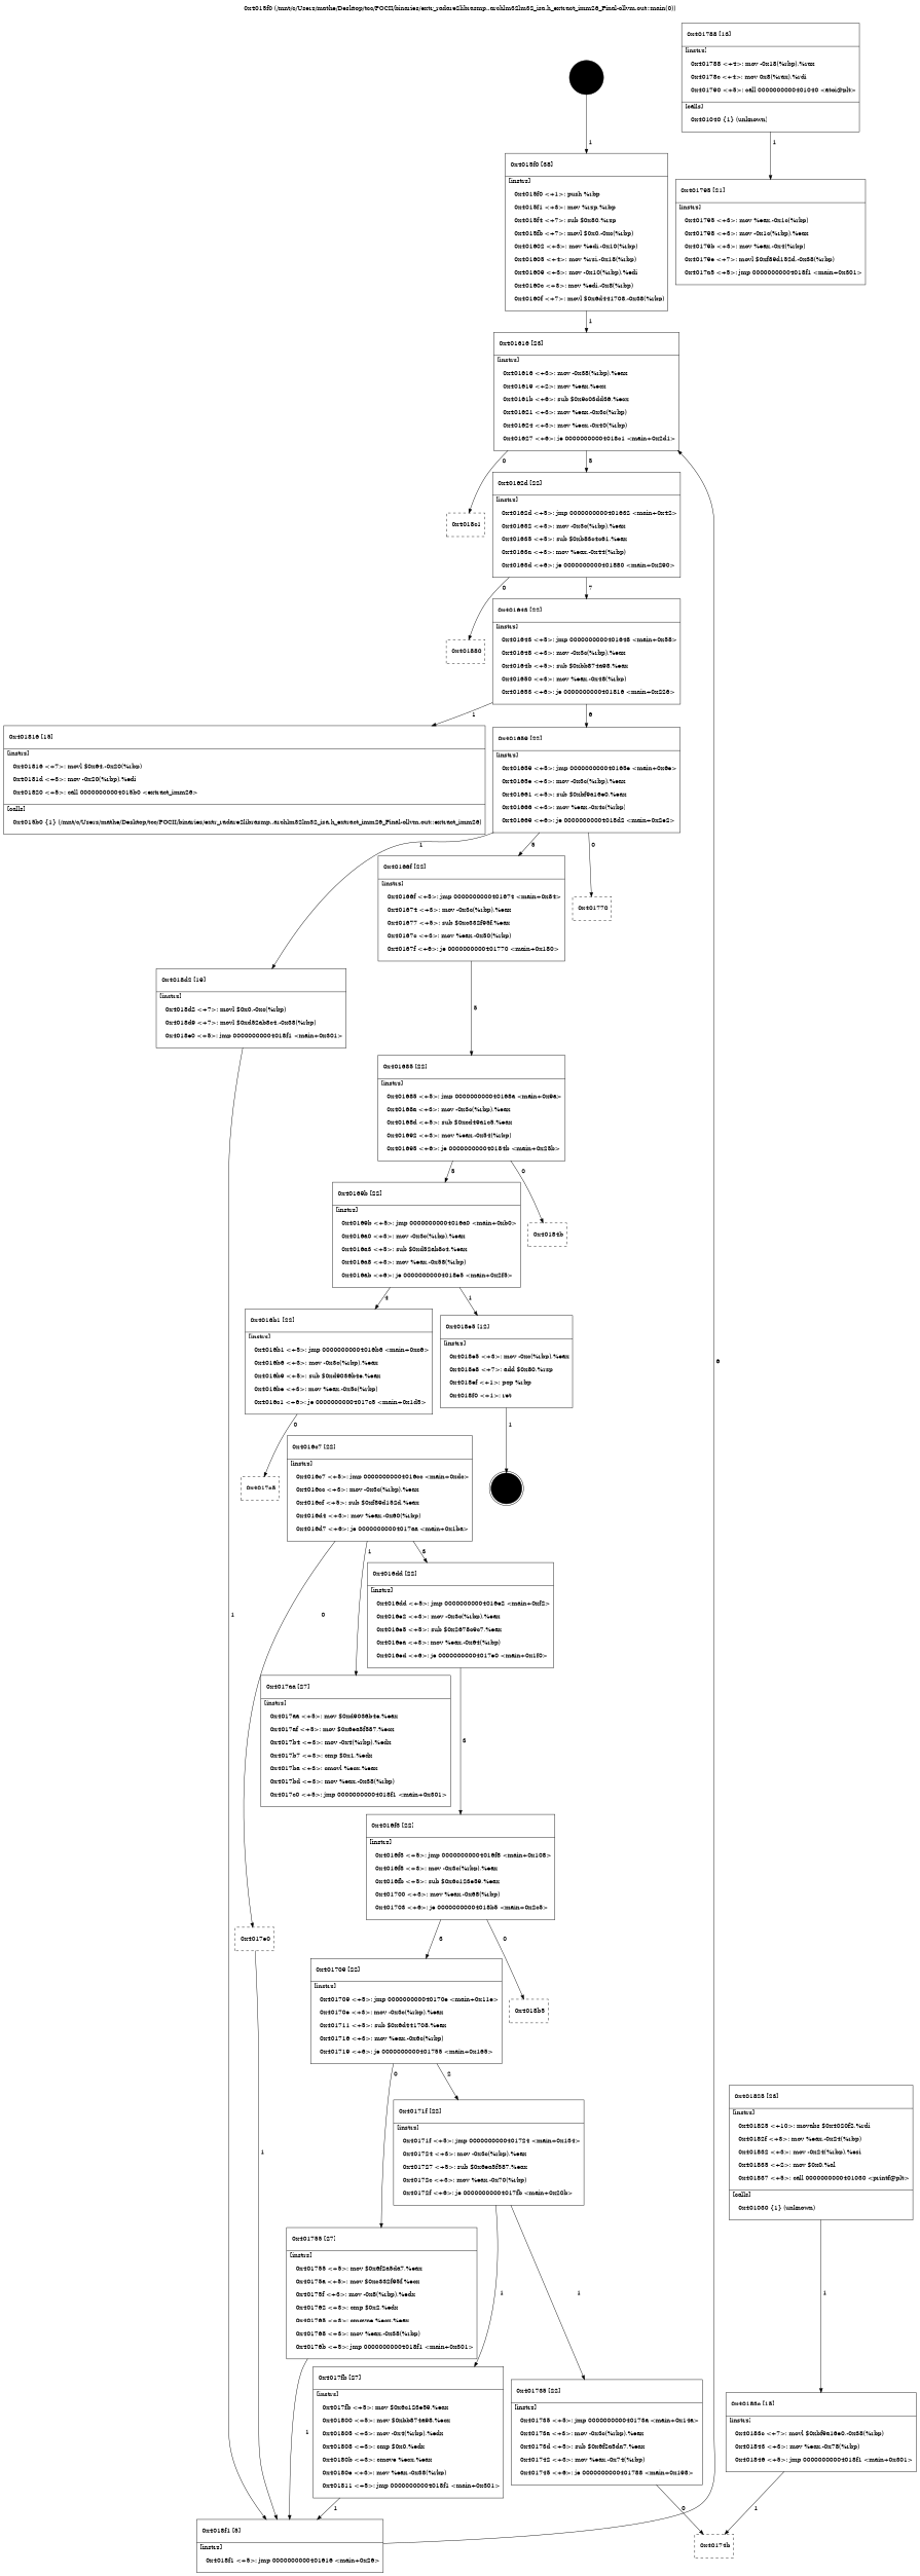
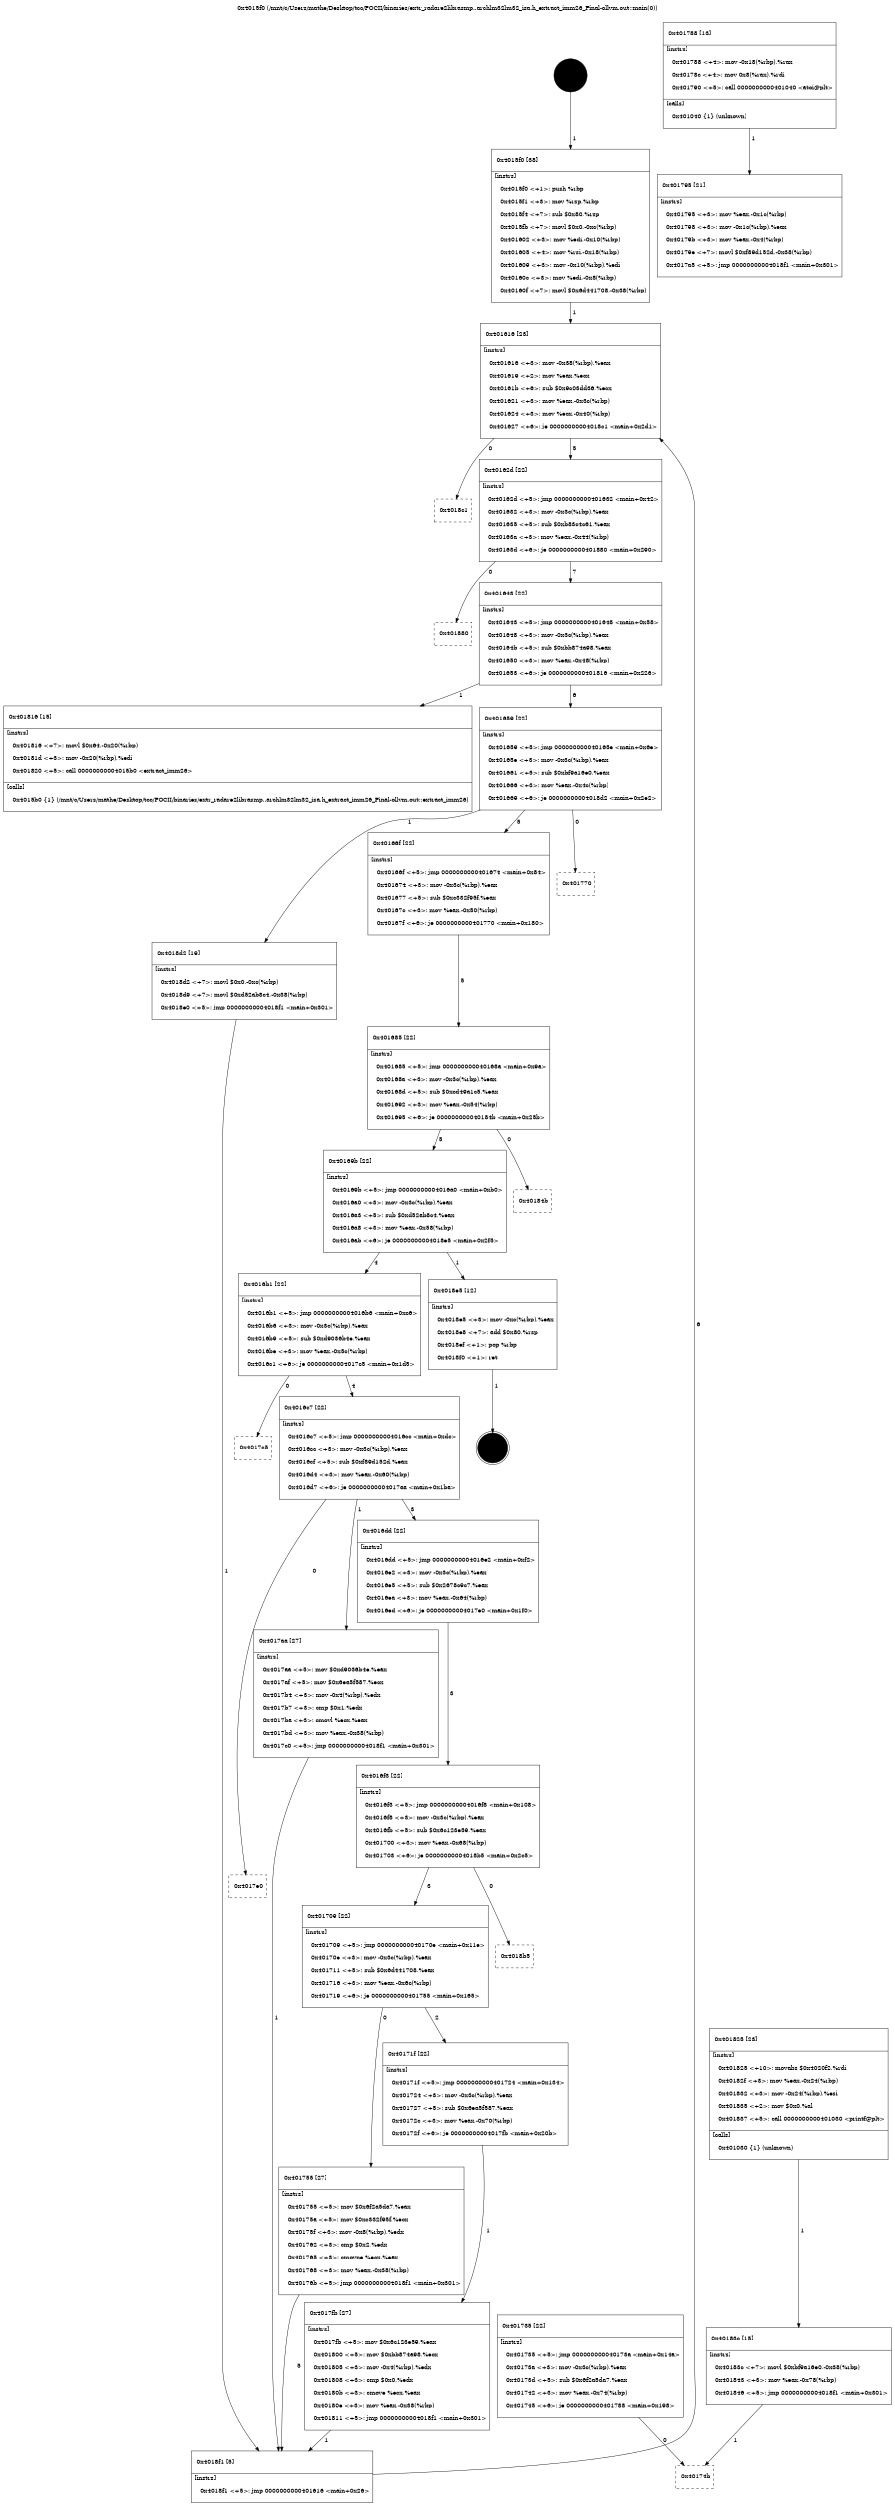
  digraph {
    label="0x4015f0 (/mnt/c/Users/mathe/Desktop/tcc/POCII/binaries/extr_radare2librasmp..archlm32lm32_isa.h_extract_imm26_Final-ollvm.out::main(0))"
    labelloc=t
    node [shape=record]
    Entry [fillcolor=black height=0.3 shape=circle style=filled width=0.3]
    n2 [label="{\n     0x4015f0 [38]\l\n     | [instrs]\l\n     &nbsp;&nbsp;0x4015f0 \<+1\>: push %rbp\l\n     &nbsp;&nbsp;0x4015f1 \<+3\>: mov %rsp,%rbp\l\n     &nbsp;&nbsp;0x4015f4 \<+7\>: sub $0x80,%rsp\l\n     &nbsp;&nbsp;0x4015fb \<+7\>: movl $0x0,-0xc(%rbp)\l\n     &nbsp;&nbsp;0x401602 \<+3\>: mov %edi,-0x10(%rbp)\l\n     &nbsp;&nbsp;0x401605 \<+4\>: mov %rsi,-0x18(%rbp)\l\n     &nbsp;&nbsp;0x401609 \<+3\>: mov -0x10(%rbp),%edi\l\n     &nbsp;&nbsp;0x40160c \<+3\>: mov %edi,-0x8(%rbp)\l\n     &nbsp;&nbsp;0x40160f \<+7\>: movl $0x6d441708,-0x38(%rbp)\l\n  }"]
    n3 [label="{\n     0x401616 [23]\l\n     | [instrs]\l\n     &nbsp;&nbsp;0x401616 \<+3\>: mov -0x38(%rbp),%eax\l\n     &nbsp;&nbsp;0x401619 \<+2\>: mov %eax,%ecx\l\n     &nbsp;&nbsp;0x40161b \<+6\>: sub $0x9c03dd36,%ecx\l\n     &nbsp;&nbsp;0x401621 \<+3\>: mov %eax,-0x3c(%rbp)\l\n     &nbsp;&nbsp;0x401624 \<+3\>: mov %ecx,-0x40(%rbp)\l\n     &nbsp;&nbsp;0x401627 \<+6\>: je 00000000004018c1 \<main+0x2d1\>\l\n  }"]
    n4 [label="{\n     0x4018c1\l\n  }" style=dashed]
    n5 [label="{\n     0x40162d [22]\l\n     | [instrs]\l\n     &nbsp;&nbsp;0x40162d \<+5\>: jmp 0000000000401632 \<main+0x42\>\l\n     &nbsp;&nbsp;0x401632 \<+3\>: mov -0x3c(%rbp),%eax\l\n     &nbsp;&nbsp;0x401635 \<+5\>: sub $0xb83c4c61,%eax\l\n     &nbsp;&nbsp;0x40163a \<+3\>: mov %eax,-0x44(%rbp)\l\n     &nbsp;&nbsp;0x40163d \<+6\>: je 0000000000401880 \<main+0x290\>\l\n  }"]
    n6 [label="{\n     0x401880\l\n  }" style=dashed]
    n7 [label="{\n     0x401643 [22]\l\n     | [instrs]\l\n     &nbsp;&nbsp;0x401643 \<+5\>: jmp 0000000000401648 \<main+0x58\>\l\n     &nbsp;&nbsp;0x401648 \<+3\>: mov -0x3c(%rbp),%eax\l\n     &nbsp;&nbsp;0x40164b \<+5\>: sub $0xbb874a98,%eax\l\n     &nbsp;&nbsp;0x401650 \<+3\>: mov %eax,-0x48(%rbp)\l\n     &nbsp;&nbsp;0x401653 \<+6\>: je 0000000000401816 \<main+0x226\>\l\n  }"]
    n8 [label="{\n     0x401816 [15]\l\n     | [instrs]\l\n     &nbsp;&nbsp;0x401816 \<+7\>: movl $0x64,-0x20(%rbp)\l\n     &nbsp;&nbsp;0x40181d \<+3\>: mov -0x20(%rbp),%edi\l\n     &nbsp;&nbsp;0x401820 \<+5\>: call 00000000004015b0 \<extract_imm26\>\l\n     | [calls]\l\n     &nbsp;&nbsp;0x4015b0 \{1\} (/mnt/c/Users/mathe/Desktop/tcc/POCII/binaries/extr_radare2librasmp..archlm32lm32_isa.h_extract_imm26_Final-ollvm.out::extract_imm26)\l\n  }"]
    n9 [label="{\n     0x401659 [22]\l\n     | [instrs]\l\n     &nbsp;&nbsp;0x401659 \<+5\>: jmp 000000000040165e \<main+0x6e\>\l\n     &nbsp;&nbsp;0x40165e \<+3\>: mov -0x3c(%rbp),%eax\l\n     &nbsp;&nbsp;0x401661 \<+5\>: sub $0xbf9a16e0,%eax\l\n     &nbsp;&nbsp;0x401666 \<+3\>: mov %eax,-0x4c(%rbp)\l\n     &nbsp;&nbsp;0x401669 \<+6\>: je 00000000004018d2 \<main+0x2e2\>\l\n  }"]
    Exit [fillcolor=black height=0.3 peripheries=2 shape=circle style=filled width=0.3]
    n11 [label="{\n     0x4018d2 [19]\l\n     | [instrs]\l\n     &nbsp;&nbsp;0x4018d2 \<+7\>: movl $0x0,-0xc(%rbp)\l\n     &nbsp;&nbsp;0x4018d9 \<+7\>: movl $0xd52ab8c4,-0x38(%rbp)\l\n     &nbsp;&nbsp;0x4018e0 \<+5\>: jmp 00000000004018f1 \<main+0x301\>\l\n  }"]
    n12 [label="{\n     0x40166f [22]\l\n     | [instrs]\l\n     &nbsp;&nbsp;0x40166f \<+5\>: jmp 0000000000401674 \<main+0x84\>\l\n     &nbsp;&nbsp;0x401674 \<+3\>: mov -0x3c(%rbp),%eax\l\n     &nbsp;&nbsp;0x401677 \<+5\>: sub $0xc332f95f,%eax\l\n     &nbsp;&nbsp;0x40167c \<+3\>: mov %eax,-0x50(%rbp)\l\n     &nbsp;&nbsp;0x40167f \<+6\>: je 0000000000401770 \<main+0x180\>\l\n  }"]
    n13 [label="{\n     0x401770\l\n  }" style=dashed]
    n14 [label="{\n     0x40183c [15]\l\n     | [instrs]\l\n     &nbsp;&nbsp;0x40183c \<+7\>: movl $0xbf9a16e0,-0x38(%rbp)\l\n     &nbsp;&nbsp;0x401843 \<+3\>: mov %eax,-0x78(%rbp)\l\n     &nbsp;&nbsp;0x401846 \<+5\>: jmp 00000000004018f1 \<main+0x301\>\l\n  }"]
    n15 [label="{\n     0x40174b\l\n  }" style=dashed]
    n16 [label="{\n     0x4018f1 [5]\l\n     | [instrs]\l\n     &nbsp;&nbsp;0x4018f1 \<+5\>: jmp 0000000000401616 \<main+0x26\>\l\n  }"]
    n17 [label="{\n     0x401825 [23]\l\n     | [instrs]\l\n     &nbsp;&nbsp;0x401825 \<+10\>: movabs $0x4020f2,%rdi\l\n     &nbsp;&nbsp;0x40182f \<+3\>: mov %eax,-0x24(%rbp)\l\n     &nbsp;&nbsp;0x401832 \<+3\>: mov -0x24(%rbp),%esi\l\n     &nbsp;&nbsp;0x401835 \<+2\>: mov $0x0,%al\l\n     &nbsp;&nbsp;0x401837 \<+5\>: call 0000000000401030 \<printf@plt\>\l\n     | [calls]\l\n     &nbsp;&nbsp;0x401030 \{1\} (unknown)\l\n  }"]
    n18 [label="{\n     0x401685 [22]\l\n     | [instrs]\l\n     &nbsp;&nbsp;0x401685 \<+5\>: jmp 000000000040168a \<main+0x9a\>\l\n     &nbsp;&nbsp;0x40168a \<+3\>: mov -0x3c(%rbp),%eax\l\n     &nbsp;&nbsp;0x40168d \<+5\>: sub $0xcd49a1c5,%eax\l\n     &nbsp;&nbsp;0x401692 \<+3\>: mov %eax,-0x54(%rbp)\l\n     &nbsp;&nbsp;0x401695 \<+6\>: je 000000000040184b \<main+0x25b\>\l\n  }"]
    n19 [label="{\n     0x40184b\l\n  }" style=dashed]
    n20 [label="{\n     0x40169b [22]\l\n     | [instrs]\l\n     &nbsp;&nbsp;0x40169b \<+5\>: jmp 00000000004016a0 \<main+0xb0\>\l\n     &nbsp;&nbsp;0x4016a0 \<+3\>: mov -0x3c(%rbp),%eax\l\n     &nbsp;&nbsp;0x4016a3 \<+5\>: sub $0xd52ab8c4,%eax\l\n     &nbsp;&nbsp;0x4016a8 \<+3\>: mov %eax,-0x58(%rbp)\l\n     &nbsp;&nbsp;0x4016ab \<+6\>: je 00000000004018e5 \<main+0x2f5\>\l\n  }"]
    n21 [label="{\n     0x401795 [21]\l\n     | [instrs]\l\n     &nbsp;&nbsp;0x401795 \<+3\>: mov %eax,-0x1c(%rbp)\l\n     &nbsp;&nbsp;0x401798 \<+3\>: mov -0x1c(%rbp),%eax\l\n     &nbsp;&nbsp;0x40179b \<+3\>: mov %eax,-0x4(%rbp)\l\n     &nbsp;&nbsp;0x40179e \<+7\>: movl $0xf89d152d,-0x38(%rbp)\l\n     &nbsp;&nbsp;0x4017a5 \<+5\>: jmp 00000000004018f1 \<main+0x301\>\l\n  }"]
    n22 [label="{\n     0x4018e5 [12]\l\n     | [instrs]\l\n     &nbsp;&nbsp;0x4018e5 \<+3\>: mov -0xc(%rbp),%eax\l\n     &nbsp;&nbsp;0x4018e8 \<+7\>: add $0x80,%rsp\l\n     &nbsp;&nbsp;0x4018ef \<+1\>: pop %rbp\l\n     &nbsp;&nbsp;0x4018f0 \<+1\>: ret\l\n  }"]
    n23 [label="{\n     0x4016b1 [22]\l\n     | [instrs]\l\n     &nbsp;&nbsp;0x4016b1 \<+5\>: jmp 00000000004016b6 \<main+0xc6\>\l\n     &nbsp;&nbsp;0x4016b6 \<+3\>: mov -0x3c(%rbp),%eax\l\n     &nbsp;&nbsp;0x4016b9 \<+5\>: sub $0xd9036b4e,%eax\l\n     &nbsp;&nbsp;0x4016be \<+3\>: mov %eax,-0x5c(%rbp)\l\n     &nbsp;&nbsp;0x4016c1 \<+6\>: je 00000000004017c5 \<main+0x1d5\>\l\n  }"]
    n24 [label="{\n     0x4017c5\l\n  }" style=dashed]
    n25 [label="{\n     0x4016c7 [22]\l\n     | [instrs]\l\n     &nbsp;&nbsp;0x4016c7 \<+5\>: jmp 00000000004016cc \<main+0xdc\>\l\n     &nbsp;&nbsp;0x4016cc \<+3\>: mov -0x3c(%rbp),%eax\l\n     &nbsp;&nbsp;0x4016cf \<+5\>: sub $0xf89d152d,%eax\l\n     &nbsp;&nbsp;0x4016d4 \<+3\>: mov %eax,-0x60(%rbp)\l\n     &nbsp;&nbsp;0x4016d7 \<+6\>: je 00000000004017aa \<main+0x1ba\>\l\n  }"]
    n26 [label="{\n     0x401788 [13]\l\n     | [instrs]\l\n     &nbsp;&nbsp;0x401788 \<+4\>: mov -0x18(%rbp),%rax\l\n     &nbsp;&nbsp;0x40178c \<+4\>: mov 0x8(%rax),%rdi\l\n     &nbsp;&nbsp;0x401790 \<+5\>: call 0000000000401040 \<atoi@plt\>\l\n     | [calls]\l\n     &nbsp;&nbsp;0x401040 \{1\} (unknown)\l\n  }"]
    n27 [label="{\n     0x4017aa [27]\l\n     | [instrs]\l\n     &nbsp;&nbsp;0x4017aa \<+5\>: mov $0xd9036b4e,%eax\l\n     &nbsp;&nbsp;0x4017af \<+5\>: mov $0x6ea5f587,%ecx\l\n     &nbsp;&nbsp;0x4017b4 \<+3\>: mov -0x4(%rbp),%edx\l\n     &nbsp;&nbsp;0x4017b7 \<+3\>: cmp $0x1,%edx\l\n     &nbsp;&nbsp;0x4017ba \<+3\>: cmovl %ecx,%eax\l\n     &nbsp;&nbsp;0x4017bd \<+3\>: mov %eax,-0x38(%rbp)\l\n     &nbsp;&nbsp;0x4017c0 \<+5\>: jmp 00000000004018f1 \<main+0x301\>\l\n  }"]
    n28 [label="{\n     0x4016dd [22]\l\n     | [instrs]\l\n     &nbsp;&nbsp;0x4016dd \<+5\>: jmp 00000000004016e2 \<main+0xf2\>\l\n     &nbsp;&nbsp;0x4016e2 \<+3\>: mov -0x3c(%rbp),%eax\l\n     &nbsp;&nbsp;0x4016e5 \<+5\>: sub $0x2678c9c7,%eax\l\n     &nbsp;&nbsp;0x4016ea \<+3\>: mov %eax,-0x64(%rbp)\l\n     &nbsp;&nbsp;0x4016ed \<+6\>: je 00000000004017e0 \<main+0x1f0\>\l\n  }"]
    n29 [label="{\n     0x4017e0\l\n  }" style=dashed]
    n30 [label="{\n     0x401735 [22]\l\n     | [instrs]\l\n     &nbsp;&nbsp;0x401735 \<+5\>: jmp 000000000040173a \<main+0x14a\>\l\n     &nbsp;&nbsp;0x40173a \<+3\>: mov -0x3c(%rbp),%eax\l\n     &nbsp;&nbsp;0x40173d \<+5\>: sub $0x6f2a5da7,%eax\l\n     &nbsp;&nbsp;0x401742 \<+3\>: mov %eax,-0x74(%rbp)\l\n     &nbsp;&nbsp;0x401745 \<+6\>: je 0000000000401788 \<main+0x198\>\l\n  }"]
    n31 [label="{\n     0x4016f3 [22]\l\n     | [instrs]\l\n     &nbsp;&nbsp;0x4016f3 \<+5\>: jmp 00000000004016f8 \<main+0x108\>\l\n     &nbsp;&nbsp;0x4016f8 \<+3\>: mov -0x3c(%rbp),%eax\l\n     &nbsp;&nbsp;0x4016fb \<+5\>: sub $0x6c123e59,%eax\l\n     &nbsp;&nbsp;0x401700 \<+3\>: mov %eax,-0x68(%rbp)\l\n     &nbsp;&nbsp;0x401703 \<+6\>: je 00000000004018b5 \<main+0x2c5\>\l\n  }"]
    n32 [label="{\n     0x4017fb [27]\l\n     | [instrs]\l\n     &nbsp;&nbsp;0x4017fb \<+5\>: mov $0x6c123e59,%eax\l\n     &nbsp;&nbsp;0x401800 \<+5\>: mov $0xbb874a98,%ecx\l\n     &nbsp;&nbsp;0x401805 \<+3\>: mov -0x4(%rbp),%edx\l\n     &nbsp;&nbsp;0x401808 \<+3\>: cmp $0x0,%edx\l\n     &nbsp;&nbsp;0x40180b \<+3\>: cmove %ecx,%eax\l\n     &nbsp;&nbsp;0x40180e \<+3\>: mov %eax,-0x38(%rbp)\l\n     &nbsp;&nbsp;0x401811 \<+5\>: jmp 00000000004018f1 \<main+0x301\>\l\n  }"]
    n33 [label="{\n     0x4018b5\l\n  }" style=dashed]
    n34 [label="{\n     0x401709 [22]\l\n     | [instrs]\l\n     &nbsp;&nbsp;0x401709 \<+5\>: jmp 000000000040170e \<main+0x11e\>\l\n     &nbsp;&nbsp;0x40170e \<+3\>: mov -0x3c(%rbp),%eax\l\n     &nbsp;&nbsp;0x401711 \<+5\>: sub $0x6d441708,%eax\l\n     &nbsp;&nbsp;0x401716 \<+3\>: mov %eax,-0x6c(%rbp)\l\n     &nbsp;&nbsp;0x401719 \<+6\>: je 0000000000401755 \<main+0x165\>\l\n  }"]
    n35 [label="{\n     0x40171f [22]\l\n     | [instrs]\l\n     &nbsp;&nbsp;0x40171f \<+5\>: jmp 0000000000401724 \<main+0x134\>\l\n     &nbsp;&nbsp;0x401724 \<+3\>: mov -0x3c(%rbp),%eax\l\n     &nbsp;&nbsp;0x401727 \<+5\>: sub $0x6ea5f587,%eax\l\n     &nbsp;&nbsp;0x40172c \<+3\>: mov %eax,-0x70(%rbp)\l\n     &nbsp;&nbsp;0x40172f \<+6\>: je 00000000004017fb \<main+0x20b\>\l\n  }"]
    n36 [label="{\n     0x401755 [27]\l\n     | [instrs]\l\n     &nbsp;&nbsp;0x401755 \<+5\>: mov $0x6f2a5da7,%eax\l\n     &nbsp;&nbsp;0x40175a \<+5\>: mov $0xc332f95f,%ecx\l\n     &nbsp;&nbsp;0x40175f \<+3\>: mov -0x8(%rbp),%edx\l\n     &nbsp;&nbsp;0x401762 \<+3\>: cmp $0x2,%edx\l\n     &nbsp;&nbsp;0x401765 \<+3\>: cmovne %ecx,%eax\l\n     &nbsp;&nbsp;0x401768 \<+3\>: mov %eax,-0x38(%rbp)\l\n     &nbsp;&nbsp;0x40176b \<+5\>: jmp 00000000004018f1 \<main+0x301\>\l\n  }"]
    Entry -> n2 [label=" 1"]
    n2 -> n3 [label=" 1"]
    n3 -> n4 [label=" 0"]
    n3 -> n5 [label=" 5"]
    n5 -> n6 [label=" 0"]
    n5 -> n7 [label=" 7"]
    n7 -> n8 [label=" 1"]
    n7 -> n9 [label=" 6"]
    n9 -> n11 [label=" 1"]
    n9 -> n12 [label=" 5"]
    n9 -> n13 [label=" 0"]
    n11 -> n16 [label=" 1"]
    n12 -> n18 [label=" 5"]
    n14 -> n15 [label=" 1"]
    n16 -> n3 [label=" 6"]
    n17 -> n14 [label=" 1"]
    n18 -> n19 [label=" 0"]
    n18 -> n20 [label=" 5"]
    n20 -> n22 [label=" 1"]
    n20 -> n23 [label=" 4"]
    n22 -> Exit [label=" 1"]
    n23 -> n24 [label=" 0"]
+   n23 -> n25 [label=" 4"]
    n25 -> n27 [label=" 1"]
    n25 -> n28 [label=" 3"]
    n25 -> n29 [label=" 0"]
    n26 -> n21 [label=" 1"]
-   n29 -> n16 [label=" 1"]
+   n27 -> n16 [label=" 1"]
    n28 -> n31 [label=" 3"]
    n30 -> n15 [label=" 0"]
    n31 -> n33 [label=" 0"]
    n31 -> n34 [label=" 3"]
    n32 -> n16 [label=" 1"]
    n34 -> n35 [label=" 2"]
    n34 -> n36 [label=" 0"]
-   n35 -> n30 [label=" 1"]
    n35 -> n32 [label=" 1"]
-   n36 -> n16 [label=" 1"]
+   n36 -> n16 [label=" 5"]
  }
